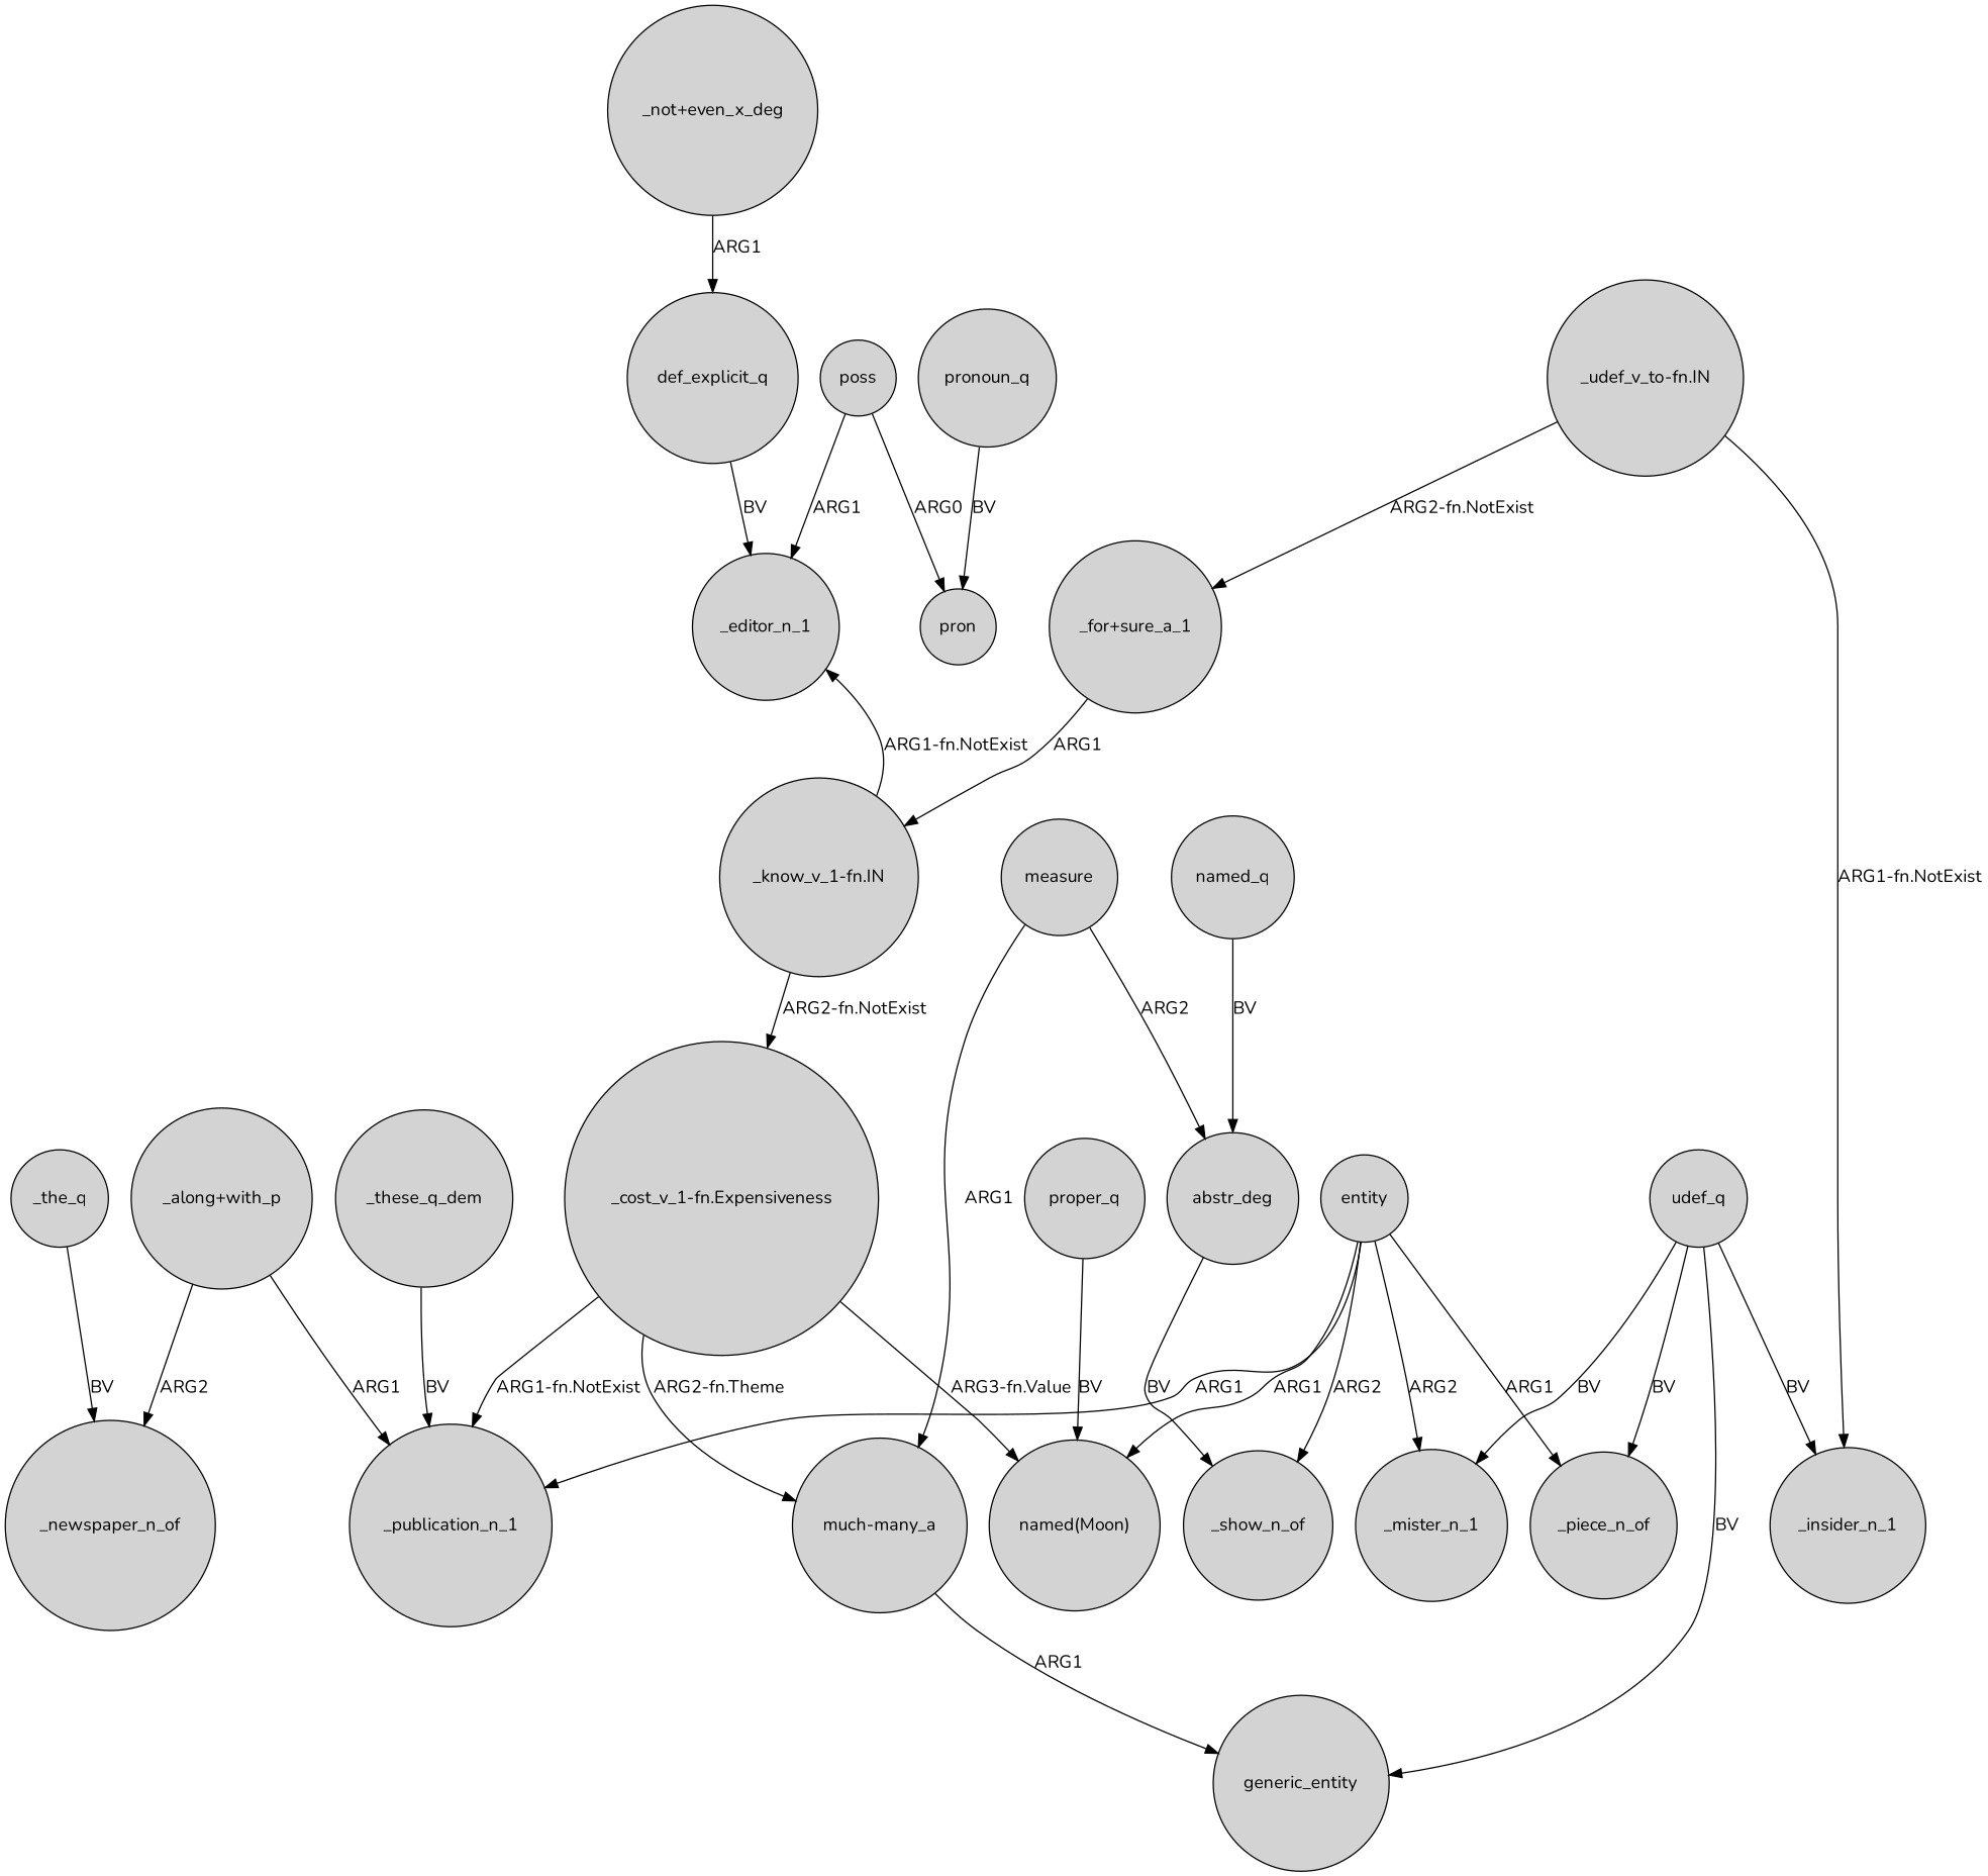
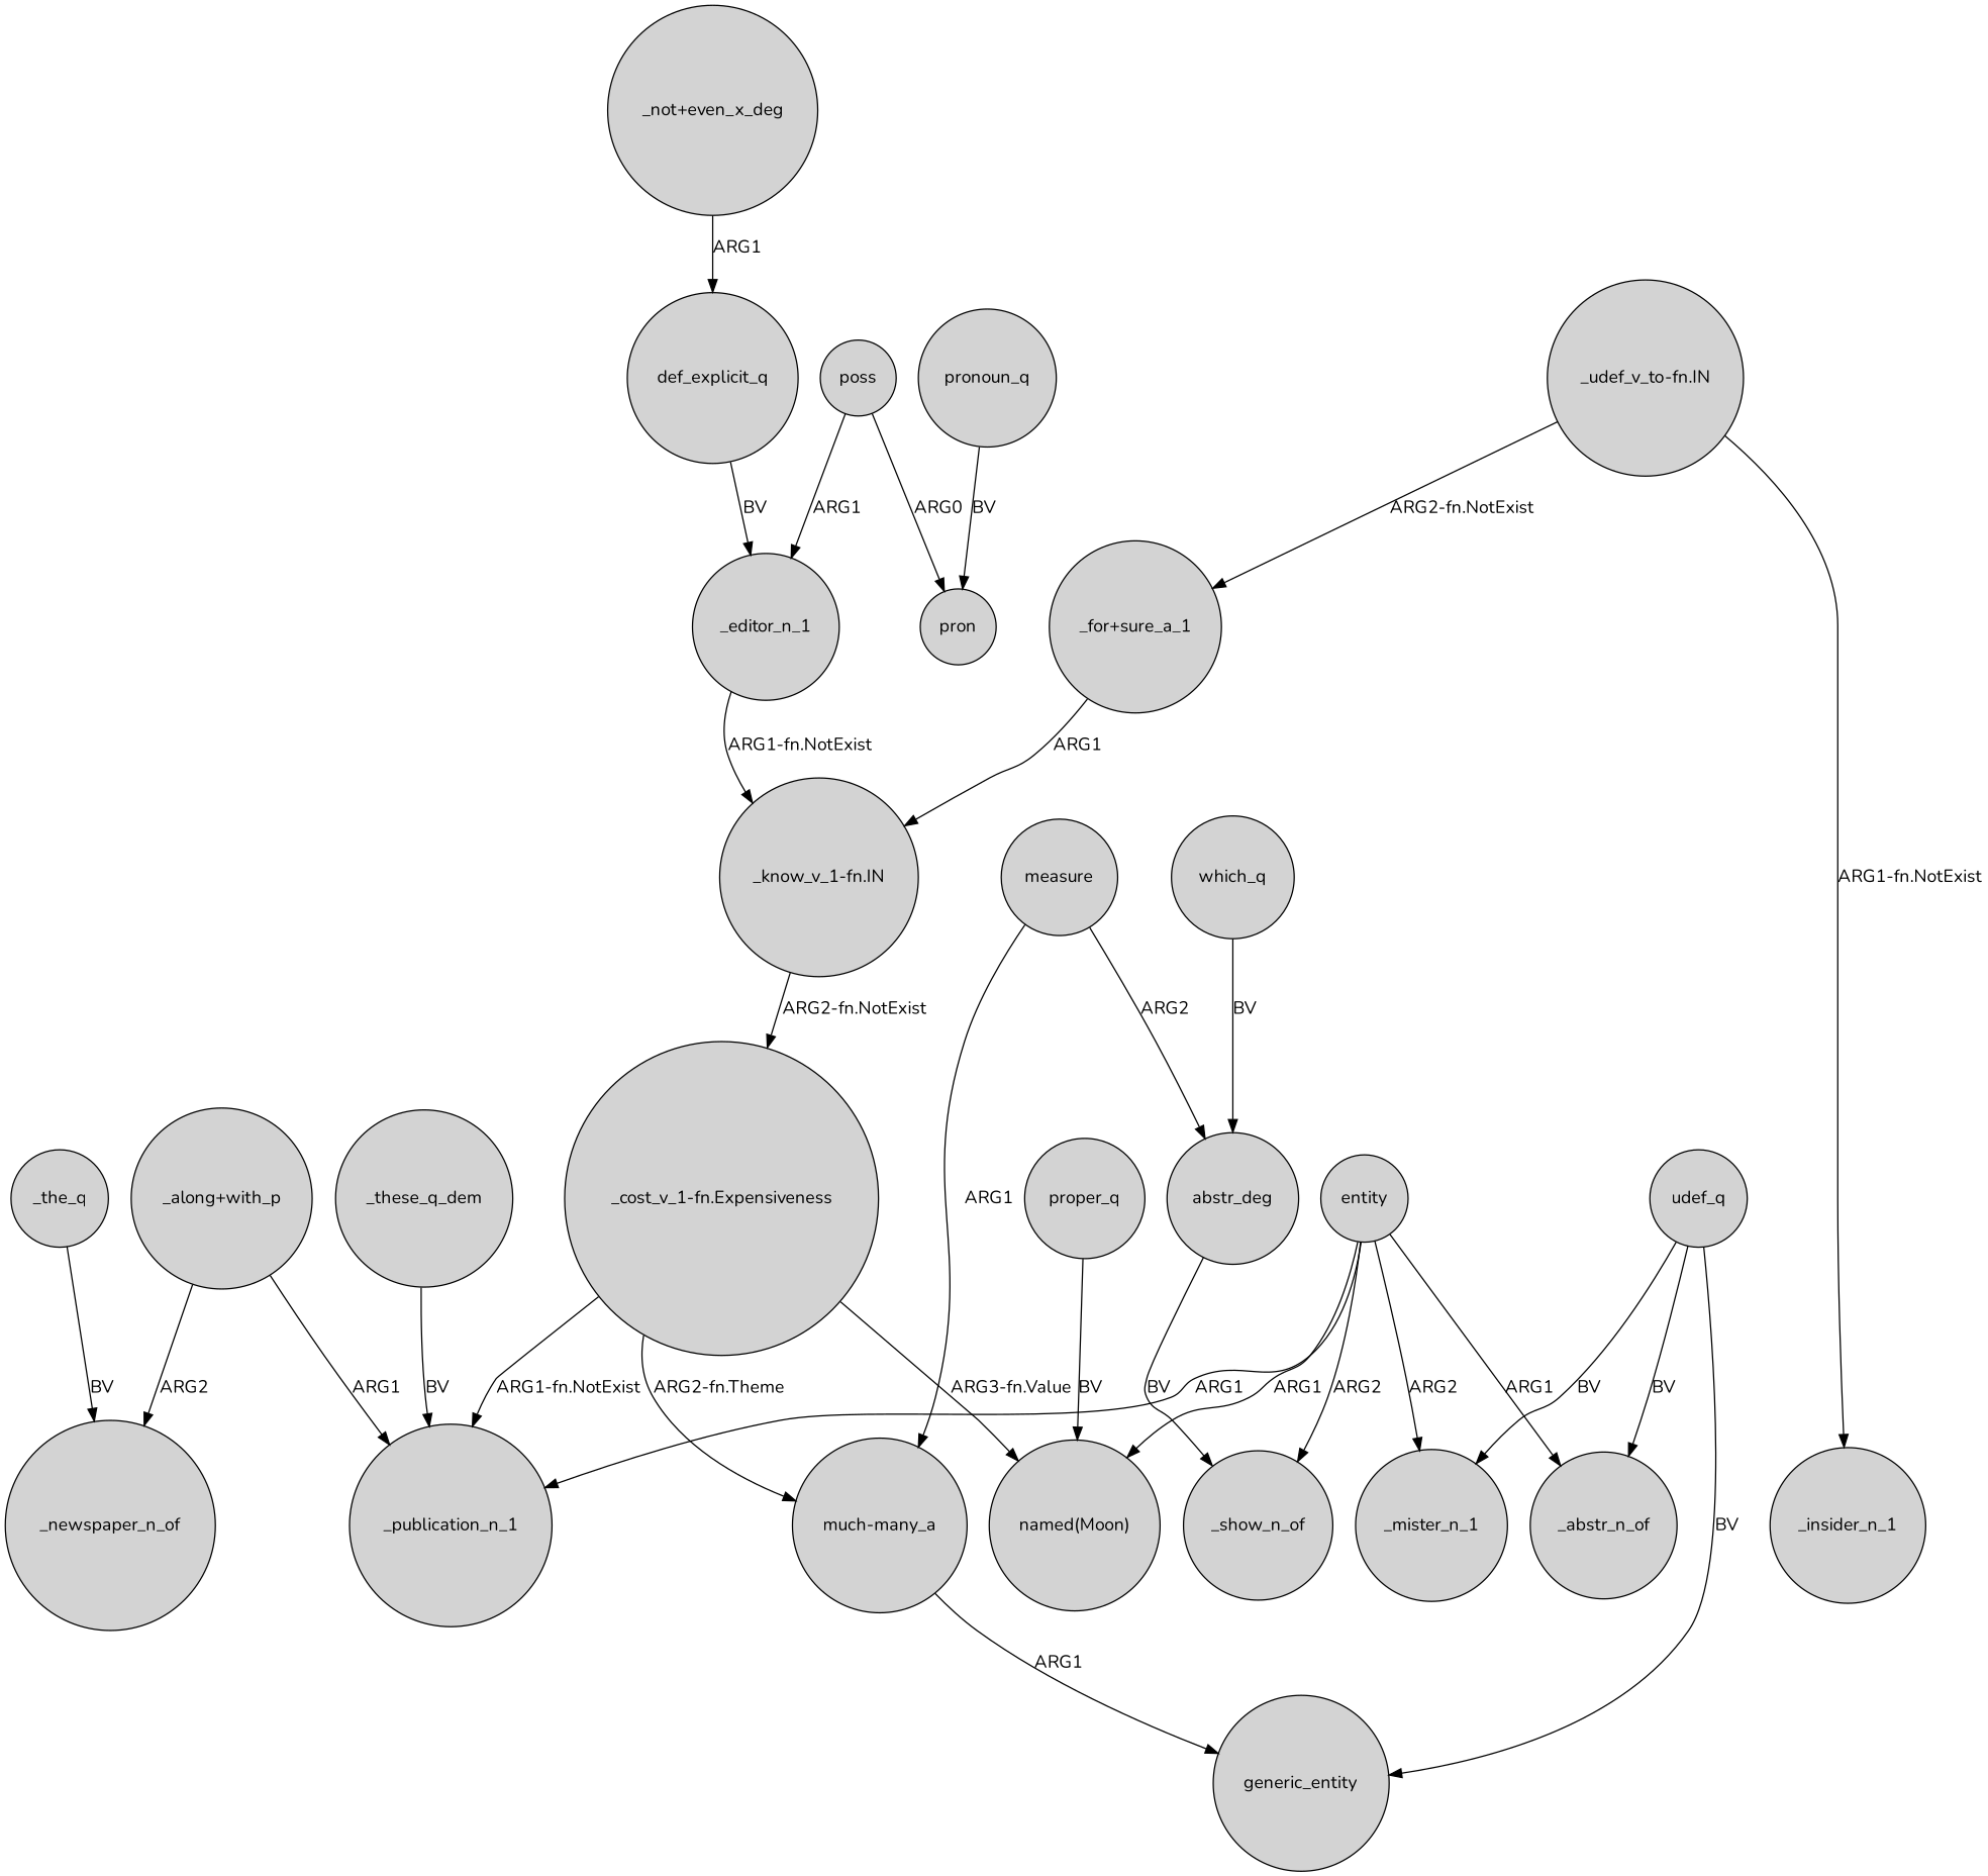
  digraph {
    fontname=Nunito
    node [fontname=Nunito shape=circle style=filled]
    edge [fontname=Nunito]
    "_not+even_x_deg"
    def_explicit_q
    _editor_n_1
    "_along+with_p"
    _publication_n_1
    _newspaper_n_of
    n7 [label=entity]
    _show_n_of
    "named(Moon)"
    _mister_n_1
-   _piece_n_of
+   _piece_n_of [label=_abstr_n_of]
    measure
    abstr_deg
    "much-many_a"
    generic_entity
    "_cost_v_1-fn.Expensiveness"
    _these_q_dem
    udef_q
    _insider_n_1
    poss
    pron
    n22 [label="_udef_v_to-fn.IN"]
    "_for+sure_a_1"
    "_know_v_1-fn.IN"
    pronoun_q
    proper_q
-   which_q [label=named_q]
+   which_q
    _the_q
    "_not+even_x_deg" -> def_explicit_q [label=ARG1]
    def_explicit_q -> _editor_n_1 [label=BV]
    "_along+with_p" -> _publication_n_1 [label=ARG1]
    "_along+with_p" -> _newspaper_n_of [label=ARG2]
    n7 -> _publication_n_1 [label=ARG1]
    n7 -> _show_n_of [label=ARG2]
    n7 -> "named(Moon)" [label=ARG1]
    n7 -> _mister_n_1 [label=ARG2]
    n7 -> _piece_n_of [label=ARG1]
    measure -> abstr_deg [label=ARG2]
    measure -> "much-many_a" [label=ARG1]
    abstr_deg -> _show_n_of [label=BV]
    "much-many_a" -> generic_entity [label=ARG1]
    "_cost_v_1-fn.Expensiveness" -> _publication_n_1 [label="ARG1-fn.NotExist"]
    "_cost_v_1-fn.Expensiveness" -> "named(Moon)" [label="ARG3-fn.Value"]
    "_cost_v_1-fn.Expensiveness" -> "much-many_a" [label="ARG2-fn.Theme"]
    _these_q_dem -> _publication_n_1 [label=BV]
    udef_q -> _mister_n_1 [label=BV]
    udef_q -> _piece_n_of [label=BV]
    udef_q -> generic_entity [label=BV]
-   udef_q -> _insider_n_1 [label=BV]
    poss -> _editor_n_1 [label=ARG1]
    poss -> pron [label=ARG0]
    n22 -> _insider_n_1 [label="ARG1-fn.NotExist"]
    n22 -> "_for+sure_a_1" [label="ARG2-fn.NotExist"]
    "_for+sure_a_1" -> "_know_v_1-fn.IN" [label=ARG1]
-   "_know_v_1-fn.IN" -> _editor_n_1 [label="ARG1-fn.NotExist"]
+   _editor_n_1 -> "_know_v_1-fn.IN" [label="ARG1-fn.NotExist"]
    "_know_v_1-fn.IN" -> "_cost_v_1-fn.Expensiveness" [label="ARG2-fn.NotExist"]
    pronoun_q -> pron [label=BV]
    proper_q -> "named(Moon)" [label=BV]
    which_q -> abstr_deg [label=BV]
    _the_q -> _newspaper_n_of [label=BV]
  }
